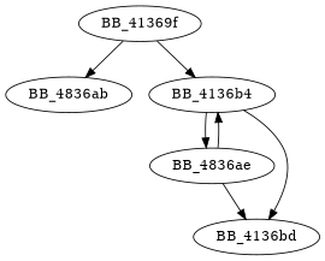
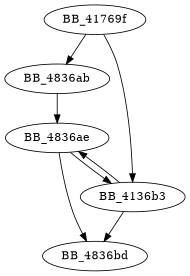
  digraph {
    n1 [label=BB_4836ab]
-   BB_41369f
-   BB_4136b4
+   BB_41369f [label=BB_41769f]
+   BB_4136b4 [label=BB_4136b3]
    n4 [label=BB_4836ae]
-   BB_4136bd
+   BB_4136bd [label=BB_4836bd]
+   n1 -> n4
    BB_41369f -> n1
    BB_41369f -> BB_4136b4
    BB_4136b4 -> n4
    BB_4136b4 -> BB_4136bd
    n4 -> BB_4136b4
    n4 -> BB_4136bd
  }
